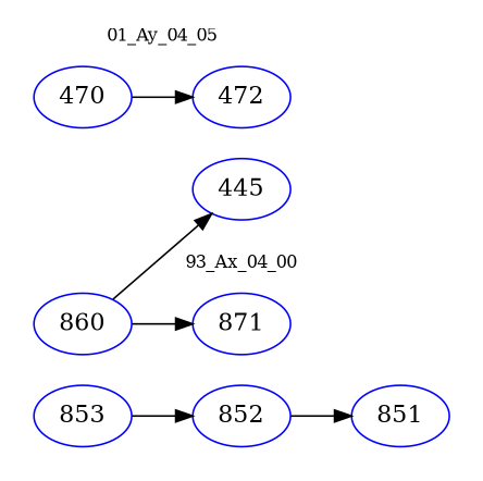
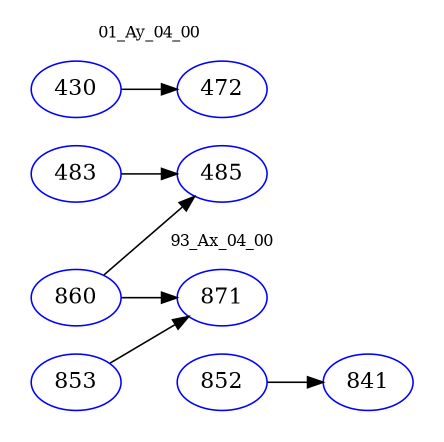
  digraph {
    rankdir=LR
    node [color=blue]
    edge [color=black]
-   n2 [label=445]
-   n3 [label=470]
+   n1 [label=483]
+   n2 [label=485]
+   n3 [label=430]
    n4 [label=472]
    n5 [label=860]
    n6 [label=853]
    n7 [label=871]
    n8 [label=852]
-   n9 [label=851]
+   n9 [label=841]
    subgraph cluster_1 {
      color=white
      fontsize=10
-     label="01_Ay_04_05"
+     label="01_Ay_04_00"
+     n1
      n2
      n3
      n4
    }
    subgraph cluster_2 {
      color=white
      fontsize=10
      label="93_Ax_04_00"
      n5
      n6
      n7
      n8
      n9
    }
+   n1 -> n2
    n3 -> n4
    n5 -> n2
    n5 -> n7
-   n6 -> n8
+   n6 -> n7
    n8 -> n9
  }
